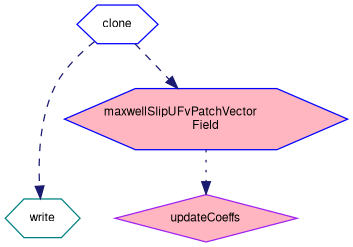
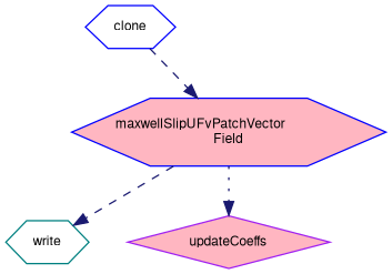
  digraph {
    rankdir=TB
    node [color=blue fillcolor=white fontname=FreeSans fontsize=10 shape=hexagon style=filled]
    edge [color=midnightblue fontname=FreeSans fontsize=10 labelfontname=FreeSans labelfontsize=10 style=dashed]
    n1 [fontcolor=black height=0.2 label=clone width=0.4]
    n2 [fillcolor=lightpink height=0.2 label="maxwellSlipUFvPatchVector\lField" width=0.4]
    n3 [color=teal height=0.2 label=write width=0.4]
    n4 [color=purple fillcolor=lightpink height=0.2 label=updateCoeffs shape=diamond width=0.4]
    n1 -> n2
-   n1 -> n3
+   n2 -> n3
    n2 -> n4 [style=dotted]
  }
